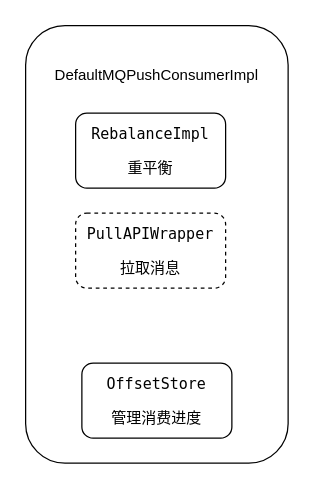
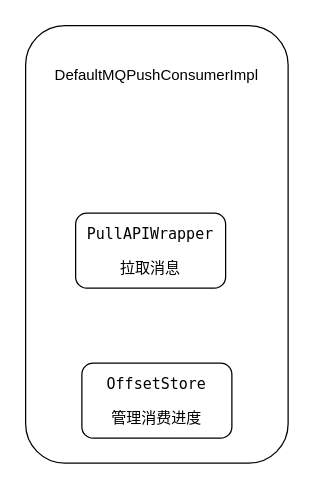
  <mxCell id="0" />
  <mxCell id="1" parent="0" />
  <mxCell id="2" value="" style="rounded=1;whiteSpace=wrap;html=1;" parent="1" vertex="1"><mxGeometry x="20" y="20" width="210" height="350" as="geometry" /></mxCell>
  <mxCell id="3" value="DefaultMQPushConsumerImpl" style="text;html=1;strokeColor=none;fillColor=none;align=center;verticalAlign=middle;whiteSpace=wrap;rounded=0;" parent="1" vertex="1"><mxGeometry x="105" y="50" width="40" height="20" as="geometry" /></mxCell>
- <mxCell id="4" value="&lt;pre&gt;RebalanceImpl&lt;/pre&gt;&lt;pre&gt;重平衡&lt;/pre&gt;" style="rounded=1;whiteSpace=wrap;html=1;" parent="1" vertex="1"><mxGeometry x="60" y="90" width="120" height="60" as="geometry" /></mxCell>
- <mxCell id="5" value="&lt;pre&gt;&lt;pre&gt;PullAPIWrapper&lt;/pre&gt;&lt;pre&gt;拉取消息&lt;/pre&gt;&lt;/pre&gt;" style="rounded=1;whiteSpace=wrap;html=1;dashed=1;" parent="1" vertex="1"><mxGeometry x="60" y="170" width="120" height="60" as="geometry" /></mxCell>
+ <mxCell id="5" value="&lt;pre&gt;&lt;pre&gt;PullAPIWrapper&lt;/pre&gt;&lt;pre&gt;拉取消息&lt;/pre&gt;&lt;/pre&gt;" style="rounded=1;whiteSpace=wrap;html=1;" parent="1" vertex="1"><mxGeometry x="60" y="170" width="120" height="60" as="geometry" /></mxCell>
  <mxCell id="6" value="&lt;pre&gt;&lt;pre&gt;&lt;pre&gt;OffsetStore&lt;/pre&gt;&lt;pre&gt;管理消费进度&lt;/pre&gt;&lt;/pre&gt;&lt;/pre&gt;" style="rounded=1;whiteSpace=wrap;html=1;" parent="1" vertex="1"><mxGeometry x="65" y="290" width="120" height="60" as="geometry" /></mxCell>
